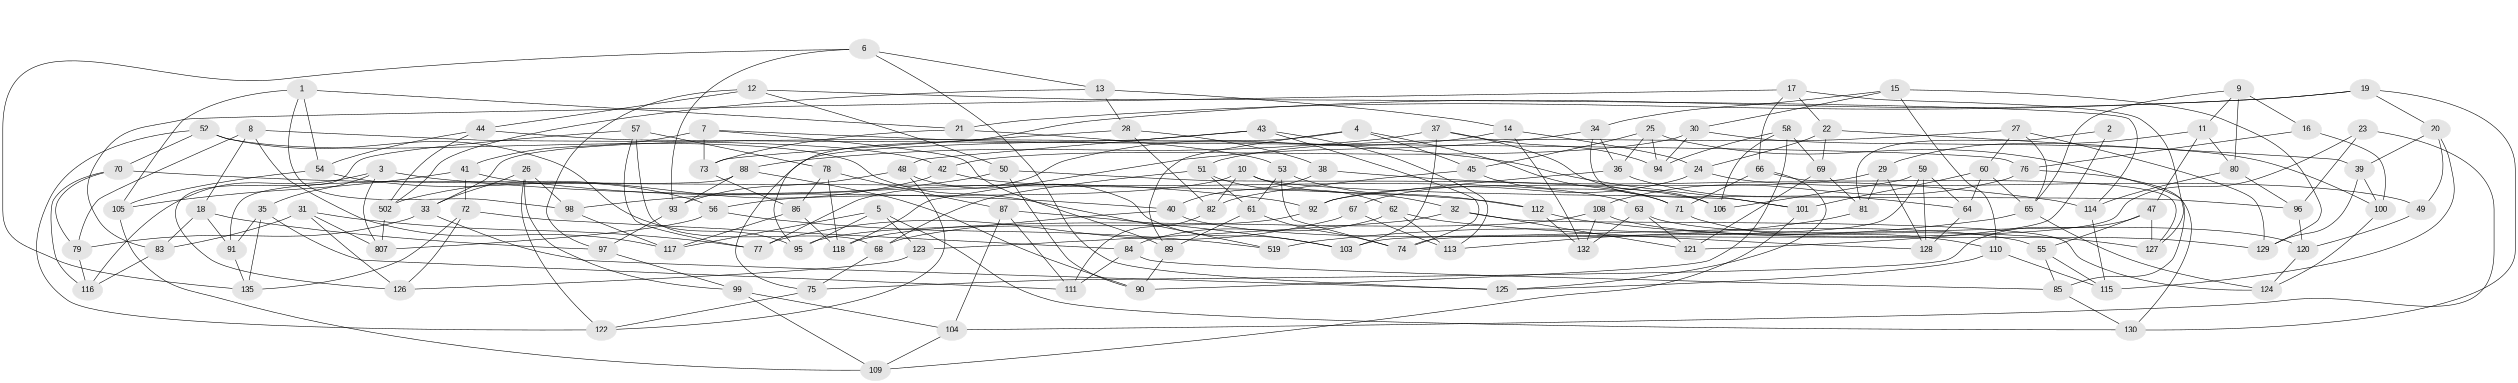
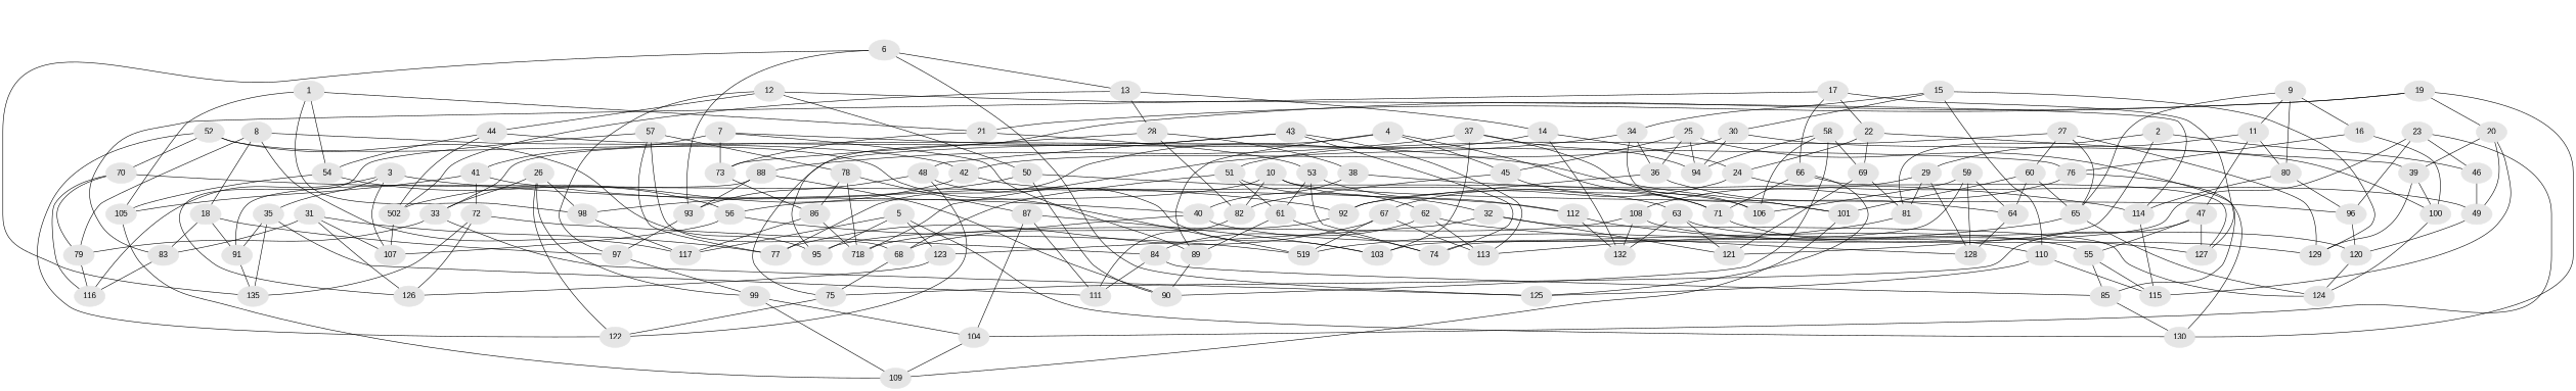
  graph {
    fontname="Liberation Sans"
    node [color=gray90 fontname="Liberation Sans" style=filled]
    edge [fontname="Liberation Sans"]
    1
    21
    54
    98
    105
    73
    53
    56
    117
    109
    2
+   46
    81
    121
    16
    76
    100
    49
    113
    3
    35
    40
-   107 [label=807]
+   107
    116
    n25 [label=135]
    91
    111
    55
    68
    4
    33
    45
    71
    89
    125
    79
    82
    110
    90
    5
    95
    123
    130
    126
    6
    13
    93
    14
    28
    n50 [label=502]
    97
    7
    41
    101
    92
    72
    86
    8
    18
    42
    83
    63
    9
    11
    65
    80
    29
    47
    124
    n70 [label=519]
    96
    114
    10
    32
    120
    128
    127
    75
    12
    44
    50
    106
    99
    115
    24
    77
    132
    38
    67
    15
    30
    34
    129
    94
    36
-   118
+   118 [label=718]
    108
    17
    22
    66
    39
    69
    19
    20
    74
    61
    112
    23
    103
    104
    25
    85
    64
    26
    122
    27
    51
    60
    62
    31
    37
    88
    84
    43
    48
    52
    70
    57
    78
    87
    58
    59
    1 -- 21
    1 -- 54
    1 -- 98
    1 -- 105
    21 -- 73
    21 -- 53
    54 -- 105
    54 -- 56
    98 -- 117
    105 -- 109
    73 -- 86
    53 -- 74
    53 -- 61
    53 -- 112
    56 -- 107
    56 -- n70
+   2 -- 46
    2 -- 81
    2 -- 121
+   46 -- 49
    81 -- 113
    16 -- 76
    16 -- 100
    76 -- 130
    76 -- 108
    100 -- 124
    49 -- 120
    3 -- 35
    3 -- 40
    3 -- 107
    3 -- 116
    35 -- n25
    35 -- 91
    35 -- 111
    40 -- 55
    40 -- 68
    91 -- n25
    55 -- 115
    55 -- 85
    68 -- 75
    4 -- 33
    4 -- 45
    4 -- 71
    4 -- 89
    33 -- 125
    33 -- 79
    45 -- 71
    45 -- 82
    71 -- 110
    89 -- 90
    79 -- 116
    82 -- 111
    110 -- 125
    110 -- 115
    5 -- 117
    5 -- 95
    5 -- 123
    5 -- 130
    123 -- 126
    6 -- n25
    6 -- 125
    6 -- 13
    6 -- 93
    13 -- 14
    13 -- 28
    13 -- n50
    93 -- 97
    14 -- 24
    14 -- 77
    14 -- 132
    28 -- 73
    28 -- 82
    28 -- 38
    n50 -- 107
    97 -- 99
    7 -- 73
    7 -- 89
    7 -- 41
    7 -- 101
    41 -- 105
    41 -- 92
    41 -- 72
    101 -- 109
    92 -- 95
    72 -- n25
    72 -- 126
    72 -- 84
    86 -- 117
    86 -- 118
    8 -- 117
    8 -- 79
    8 -- 18
    8 -- 42
    18 -- 91
    18 -- 97
    18 -- 83
    42 -- n50
    42 -- 63
    83 -- 116
    63 -- 121
    63 -- 120
    63 -- 132
    9 -- 16
    9 -- 11
    9 -- 65
    9 -- 80
    11 -- 80
    11 -- 29
    11 -- 47
    65 -- 124
    65 -- n70
    80 -- 96
    80 -- 114
    29 -- 81
    29 -- 92
    29 -- 128
    47 -- 55
    47 -- 127
    47 -- 75
    96 -- 120
    114 -- 115
    10 -- 56
    10 -- 82
    10 -- 96
    10 -- 32
    32 -- 121
    32 -- 123
    32 -- 124
    120 -- 124
    75 -- 122
    12 -- 97
    12 -- 114
    12 -- 44
    12 -- 50
    44 -- 54
    44 -- 76
    44 -- n50
    50 -- 98
    50 -- 90
    50 -- 106
    99 -- 109
    99 -- 104
    24 -- 49
    24 -- 67
    38 -- 40
    38 -- 114
    67 -- 113
+   67 -- n70
    67 -- 77
    15 -- 110
    15 -- 30
    15 -- 34
    15 -- 129
    30 -- 100
    30 -- 42
    30 -- 94
    34 -- 101
    34 -- 36
    34 -- 118
    36 -- 92
    36 -- 64
    108 -- 132
    108 -- 129
    108 -- 118
    17 -- 83
    17 -- 127
    17 -- 22
    17 -- 66
    22 -- 24
    22 -- 39
    22 -- 69
    66 -- 71
    66 -- 125
    66 -- 127
    39 -- 100
    39 -- 129
    69 -- 81
    69 -- 121
    19 -- 21
    19 -- 95
    19 -- 130
    19 -- 20
    20 -- 49
    20 -- 115
    20 -- 39
    61 -- 89
    61 -- 74
    112 -- 127
    112 -- 132
+   23 -- 46
    23 -- 96
    23 -- 103
    23 -- 104
    104 -- 109
    25 -- 45
    25 -- 94
    25 -- 36
    25 -- 85
    85 -- 130
    64 -- 128
    26 -- 98
    26 -- 33
    26 -- 99
    26 -- 122
    27 -- 65
    27 -- 129
    27 -- 51
    27 -- 60
    51 -- 68
    51 -- 61
    51 -- 62
    60 -- 101
    60 -- 65
    60 -- 64
    62 -- 113
    62 -- 128
    62 -- 84
    31 -- 107
    31 -- 126
    31 -- 83
    31 -- 77
    37 -- 106
    37 -- 94
    37 -- 103
    37 -- 88
    88 -- 91
    88 -- 90
    88 -- 93
    84 -- 111
    84 -- 85
    43 -- 113
    43 -- 75
    43 -- 74
    43 -- 48
    48 -- 93
    48 -- 103
    48 -- 122
    52 -- 95
    52 -- n70
    52 -- 122
    52 -- 70
    70 -- 116
    70 -- 79
    70 -- 112
    57 -- 68
    57 -- 126
    57 -- 77
    57 -- 78
    78 -- 86
    78 -- 118
    78 -- 87
    87 -- 111
    87 -- 103
    87 -- 104
    58 -- 90
    58 -- 106
    58 -- 94
    58 -- 69
    59 -- 128
    59 -- 106
    59 -- 74
    59 -- 64
  }
